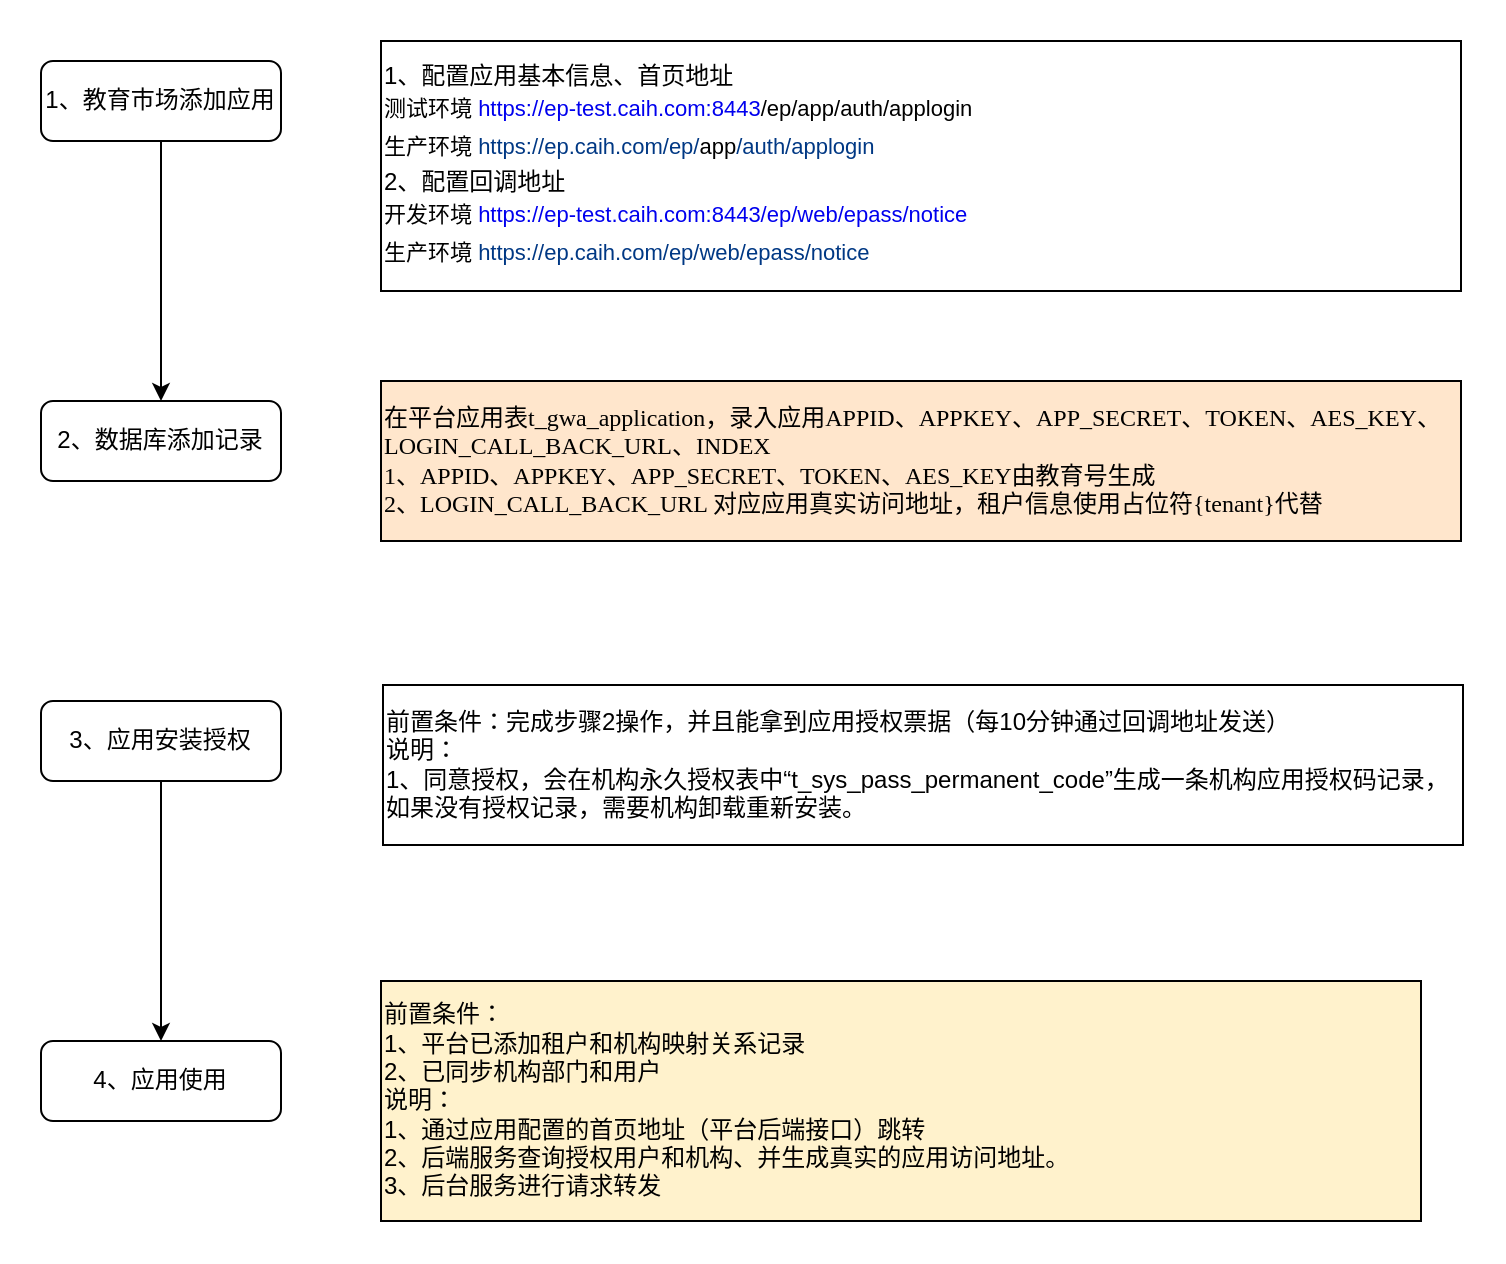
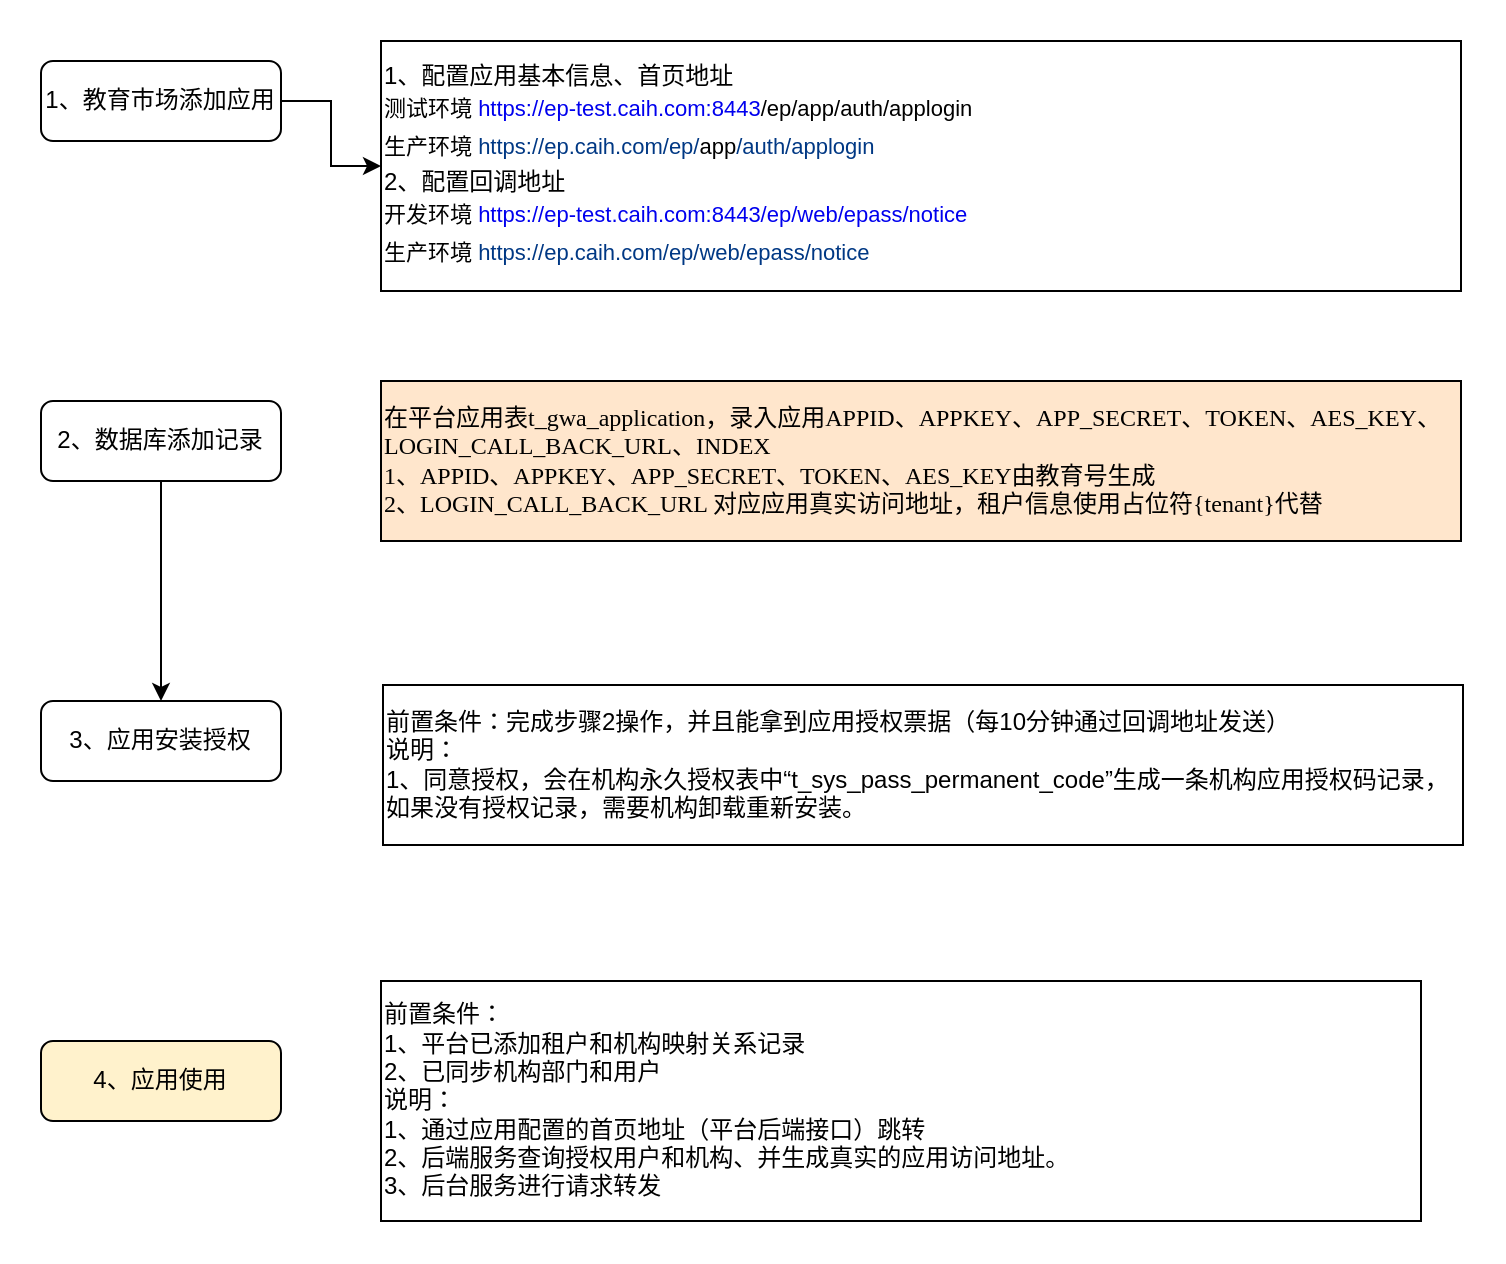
  <mxCell id="0" />
  <mxCell id="1" parent="0" />
- <mxCell id="2" style="edgeStyle=orthogonalEdgeStyle;rounded=0;orthogonalLoop=1;jettySize=auto;html=1;" edge="1" parent="1" source="3" target="5"><mxGeometry relative="1" as="geometry" /></mxCell>
+ <mxCell id="2" style="edgeStyle=orthogonalEdgeStyle;rounded=0;orthogonalLoop=1;jettySize=auto;html=1;" edge="1" parent="1" source="3" target="9"><mxGeometry relative="1" as="geometry" /></mxCell>
  <mxCell id="3" value="1、教育市场添加应用" style="rounded=1;whiteSpace=wrap;html=1;fontSize=12;glass=0;strokeWidth=1;shadow=0;" vertex="1" parent="1"><mxGeometry x="20" y="30" width="120" height="40" as="geometry" /></mxCell>
+ <mxCell id="4" style="edgeStyle=orthogonalEdgeStyle;rounded=0;orthogonalLoop=1;jettySize=auto;html=1;entryX=0.5;entryY=0;entryDx=0;entryDy=0;" edge="1" parent="1" source="5" target="7"><mxGeometry relative="1" as="geometry" /></mxCell>
  <mxCell id="5" value="2、数据库添加记录" style="rounded=1;whiteSpace=wrap;html=1;fontSize=12;glass=0;strokeWidth=1;shadow=0;" vertex="1" parent="1"><mxGeometry x="20" y="200" width="120" height="40" as="geometry" /></mxCell>
- <mxCell id="6" style="edgeStyle=orthogonalEdgeStyle;rounded=0;orthogonalLoop=1;jettySize=auto;html=1;" edge="1" parent="1" source="7" target="8"><mxGeometry relative="1" as="geometry" /></mxCell>
  <mxCell id="7" value="3、应用安装授权" style="rounded=1;whiteSpace=wrap;html=1;fontSize=12;glass=0;strokeWidth=1;shadow=0;" vertex="1" parent="1"><mxGeometry x="20" y="350" width="120" height="40" as="geometry" /></mxCell>
- <mxCell id="8" value="4、应用使用" style="rounded=1;whiteSpace=wrap;html=1;fontSize=12;glass=0;strokeWidth=1;shadow=0;" vertex="1" parent="1"><mxGeometry x="20" y="520" width="120" height="40" as="geometry" /></mxCell>
+ <mxCell id="8" value="4、应用使用" style="rounded=1;whiteSpace=wrap;html=1;fontSize=12;glass=0;strokeWidth=1;shadow=0;fillColor=#fff2cc;" vertex="1" parent="1"><mxGeometry x="20" y="520" width="120" height="40" as="geometry" /></mxCell>
  <mxCell id="9" value="1、配置应用基本信息、首页地址&lt;br&gt;&lt;article style=&quot;font-size: 11px;&quot; data-content=&quot;[{&amp;quot;type&amp;quot;:&amp;quot;block&amp;quot;,&amp;quot;id&amp;quot;:&amp;quot;2Ufp-1679367261097&amp;quot;,&amp;quot;name&amp;quot;:&amp;quot;paragraph&amp;quot;,&amp;quot;data&amp;quot;:{&amp;quot;version&amp;quot;:1},&amp;quot;nodes&amp;quot;:[{&amp;quot;type&amp;quot;:&amp;quot;text&amp;quot;,&amp;quot;id&amp;quot;:&amp;quot;61CM-1679367261098&amp;quot;,&amp;quot;leaves&amp;quot;:[{&amp;quot;text&amp;quot;:&amp;quot;//1-开发环境&amp;nbsp;&amp;quot;,&amp;quot;marks&amp;quot;:[]}]},{&amp;quot;type&amp;quot;:&amp;quot;inline&amp;quot;,&amp;quot;id&amp;quot;:&amp;quot;v21H-1679367261108&amp;quot;,&amp;quot;name&amp;quot;:&amp;quot;link&amp;quot;,&amp;quot;data&amp;quot;:{&amp;quot;href&amp;quot;:&amp;quot;https://ep-test.caih.com:8443/ep/app/applogin&amp;quot;},&amp;quot;nodes&amp;quot;:[{&amp;quot;type&amp;quot;:&amp;quot;text&amp;quot;,&amp;quot;id&amp;quot;:&amp;quot;mA8g-1679367261107&amp;quot;,&amp;quot;leaves&amp;quot;:[{&amp;quot;text&amp;quot;:&amp;quot;https://ep-test.caih.com:8443&amp;quot;,&amp;quot;marks&amp;quot;:[]}]}]},{&amp;quot;type&amp;quot;:&amp;quot;text&amp;quot;,&amp;quot;id&amp;quot;:&amp;quot;5p2v-1679367261109&amp;quot;,&amp;quot;leaves&amp;quot;:[{&amp;quot;text&amp;quot;:&amp;quot;/ep/app/auth/applogin&amp;quot;,&amp;quot;marks&amp;quot;:[]}]}],&amp;quot;state&amp;quot;:{}},{&amp;quot;type&amp;quot;:&amp;quot;block&amp;quot;,&amp;quot;id&amp;quot;:&amp;quot;1j2B-1679367261101&amp;quot;,&amp;quot;name&amp;quot;:&amp;quot;paragraph&amp;quot;,&amp;quot;data&amp;quot;:{&amp;quot;version&amp;quot;:1},&amp;quot;nodes&amp;quot;:[{&amp;quot;type&amp;quot;:&amp;quot;text&amp;quot;,&amp;quot;id&amp;quot;:&amp;quot;AqFT-1679367261102&amp;quot;,&amp;quot;leaves&amp;quot;:[{&amp;quot;text&amp;quot;:&amp;quot;//2-生产环境&amp;nbsp;&amp;quot;,&amp;quot;marks&amp;quot;:[]}]},{&amp;quot;type&amp;quot;:&amp;quot;inline&amp;quot;,&amp;quot;id&amp;quot;:&amp;quot;TZOr-1679367261112&amp;quot;,&amp;quot;name&amp;quot;:&amp;quot;link&amp;quot;,&amp;quot;data&amp;quot;:{&amp;quot;href&amp;quot;:&amp;quot;https://ep.caih.com//ep/app/applogin&amp;quot;},&amp;quot;nodes&amp;quot;:[{&amp;quot;type&amp;quot;:&amp;quot;text&amp;quot;,&amp;quot;id&amp;quot;:&amp;quot;o71M-1679367261111&amp;quot;,&amp;quot;leaves&amp;quot;:[{&amp;quot;text&amp;quot;:&amp;quot;https://ep.caih.com//ep/&amp;quot;,&amp;quot;marks&amp;quot;:[]}]}]},{&amp;quot;type&amp;quot;:&amp;quot;text&amp;quot;,&amp;quot;id&amp;quot;:&amp;quot;UZRS-1679367375498&amp;quot;,&amp;quot;leaves&amp;quot;:[{&amp;quot;text&amp;quot;:&amp;quot;app&amp;quot;,&amp;quot;marks&amp;quot;:[]}]},{&amp;quot;type&amp;quot;:&amp;quot;inline&amp;quot;,&amp;quot;id&amp;quot;:&amp;quot;cj1z-1679367375507&amp;quot;,&amp;quot;name&amp;quot;:&amp;quot;link&amp;quot;,&amp;quot;data&amp;quot;:{&amp;quot;href&amp;quot;:&amp;quot;https://ep-test.caih.com:8443/ep/app/applogin&amp;quot;},&amp;quot;nodes&amp;quot;:[{&amp;quot;type&amp;quot;:&amp;quot;text&amp;quot;,&amp;quot;id&amp;quot;:&amp;quot;zekt-1679367375508&amp;quot;,&amp;quot;leaves&amp;quot;:[{&amp;quot;text&amp;quot;:&amp;quot;/auth/applogin&amp;quot;,&amp;quot;marks&amp;quot;:[]}]}]},{&amp;quot;type&amp;quot;:&amp;quot;text&amp;quot;,&amp;quot;id&amp;quot;:&amp;quot;yVtv-1679367375509&amp;quot;,&amp;quot;leaves&amp;quot;:[{&amp;quot;text&amp;quot;:&amp;quot;&amp;quot;,&amp;quot;marks&amp;quot;:[]}]}],&amp;quot;state&amp;quot;:{}}]&quot;&gt;&lt;div style=&quot;line-height: 1.75; font-size: 11px;&quot;&gt;&lt;span style=&quot;&quot;&gt; &lt;/span&gt;测试环境 &lt;a style=&quot;text-decoration-line: none; font-size: 11px;&quot; href=&quot;https://ep-test.caih.com:8443/ep/app/applogin&quot;&gt;https://ep-test.caih.com:8443&lt;/a&gt;/ep/app/auth/applogin&lt;/div&gt;&lt;div style=&quot;line-height: 1.75; font-size: 11px;&quot;&gt;&lt;span style=&quot;&quot;&gt; &lt;/span&gt;生产环境 &lt;a style=&quot;text-decoration-line: none; font-size: 11px;&quot; href=&quot;https://ep.caih.com//ep/app/applogin&quot;&gt;&lt;span style=&quot;color: rgb(0, 56, 132); font-size: 11px;&quot;&gt;https://ep.caih.com/ep/&lt;/span&gt;&lt;/a&gt;app&lt;a style=&quot;text-decoration-line: none; font-size: 11px;&quot; href=&quot;https://ep-test.caih.com:8443/ep/app/applogin&quot;&gt;&lt;span style=&quot;color: rgb(0, 56, 132); font-size: 11px;&quot;&gt;/auth/applogin&lt;/span&gt;&lt;/a&gt;&lt;/div&gt;&lt;/article&gt;2、配置回调地址&lt;br&gt;&lt;div style=&quot;border-color: var(--border-color); font-size: 11px; line-height: 1.75;&quot;&gt;开发环境&amp;nbsp;&lt;a style=&quot;border-color: var(--border-color); text-decoration-line: none;&quot; href=&quot;https://ep-test.caih.com:8443/ep/app/applogin&quot;&gt;https://ep-test.caih.com:8443/ep/web/epass/notice&lt;/a&gt;&lt;/div&gt;&lt;div style=&quot;border-color: var(--border-color); font-size: 11px; line-height: 1.75;&quot;&gt; 生产环境&amp;nbsp;&lt;a style=&quot;border-color: var(--border-color); text-decoration-line: none;&quot; href=&quot;https://ep.caih.com//ep/app/applogin&quot;&gt;&lt;span style=&quot;border-color: var(--border-color); color: rgb(0, 56, 132);&quot;&gt;https://ep.caih.com/ep/web/epass/notice&lt;/span&gt;&lt;/a&gt;&lt;/div&gt;" style="whiteSpace=wrap;html=1;align=left;treeFolding=1;treeMoving=1;newEdgeStyle={&quot;edgeStyle&quot;:&quot;elbowEdgeStyle&quot;,&quot;startArrow&quot;:&quot;none&quot;,&quot;endArrow&quot;:&quot;none&quot;};" vertex="1" parent="1"><mxGeometry x="190" y="20" width="540" height="125" as="geometry" /></mxCell>
  <mxCell id="10" value="&lt;font face=&quot;Times New Roman&quot; style=&quot;font-size: 12px;&quot;&gt;在平台应用表t_gwa_application，录入应用APPID、APPKEY、APP_SECRET、TOKEN、AES_KEY、LOGIN_CALL_BACK_URL、INDEX&lt;br&gt;1、APPID、APPKEY、APP_SECRET、TOKEN、AES_KEY由教育号生成&lt;br&gt;2、LOGIN_CALL_BACK_URL 对应应用真实访问地址，租户信息使用占位符{tenant}代替&lt;/font&gt;" style="whiteSpace=wrap;html=1;align=left;treeFolding=1;treeMoving=1;newEdgeStyle={&quot;edgeStyle&quot;:&quot;elbowEdgeStyle&quot;,&quot;startArrow&quot;:&quot;none&quot;,&quot;endArrow&quot;:&quot;none&quot;};fillColor=#ffe6cc;" vertex="1" parent="1"><mxGeometry x="190" y="190" width="540" height="80" as="geometry" /></mxCell>
  <mxCell id="11" value="前置条件：完成步骤2操作，并且能拿到应用授权票据（每10分钟通过回调地址发送）&lt;br&gt;说明：&lt;br&gt;1、同意授权，会在机构永久授权表中“t_sys_pass_permanent_code”生成一条机构应用授权码记录，&lt;br&gt;如果没有授权记录，需要机构卸载重新安装。" style="whiteSpace=wrap;html=1;align=left;treeFolding=1;treeMoving=1;newEdgeStyle={&quot;edgeStyle&quot;:&quot;elbowEdgeStyle&quot;,&quot;startArrow&quot;:&quot;none&quot;,&quot;endArrow&quot;:&quot;none&quot;};" vertex="1" parent="1"><mxGeometry x="191" y="342" width="540" height="80" as="geometry" /></mxCell>
- <mxCell id="12" value="前置条件：&lt;br&gt;1、平台已添加租户和机构映射关系记录&lt;br&gt;2、已同步机构部门和用户&lt;br&gt;说明：&lt;br&gt;1、通过应用配置的首页地址（平台后端接口）跳转&lt;br&gt;2、后端服务查询授权用户和机构、并生成真实的应用访问地址。&lt;br&gt;3、后台服务进行请求转发" style="whiteSpace=wrap;html=1;align=left;treeFolding=1;treeMoving=1;newEdgeStyle={&quot;edgeStyle&quot;:&quot;elbowEdgeStyle&quot;,&quot;startArrow&quot;:&quot;none&quot;,&quot;endArrow&quot;:&quot;none&quot;};fillColor=#fff2cc;" vertex="1" parent="1"><mxGeometry x="190" y="490" width="520" height="120" as="geometry" /></mxCell>
+ <mxCell id="12" value="前置条件：&lt;br&gt;1、平台已添加租户和机构映射关系记录&lt;br&gt;2、已同步机构部门和用户&lt;br&gt;说明：&lt;br&gt;1、通过应用配置的首页地址（平台后端接口）跳转&lt;br&gt;2、后端服务查询授权用户和机构、并生成真实的应用访问地址。&lt;br&gt;3、后台服务进行请求转发" style="whiteSpace=wrap;html=1;align=left;treeFolding=1;treeMoving=1;newEdgeStyle={&quot;edgeStyle&quot;:&quot;elbowEdgeStyle&quot;,&quot;startArrow&quot;:&quot;none&quot;,&quot;endArrow&quot;:&quot;none&quot;};" vertex="1" parent="1"><mxGeometry x="190" y="490" width="520" height="120" as="geometry" /></mxCell>
